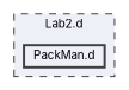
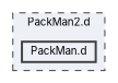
  digraph {
    compound=true
    fontname=Inter
    n1 [color=grey25 fillcolor="#edf0f7" fontname=Inter fontsize=10 height=0.2 label="PackMan.d" shape=box style="filled,bold" width=0.4]
    subgraph cluster_1 {
      bgcolor="#edf0f7"
      fontsize=10
-     label="Lab2.d"
+     label="PackMan2.d"
      pencolor=grey25
      style="filled,dashed"
      n1
    }
  }
